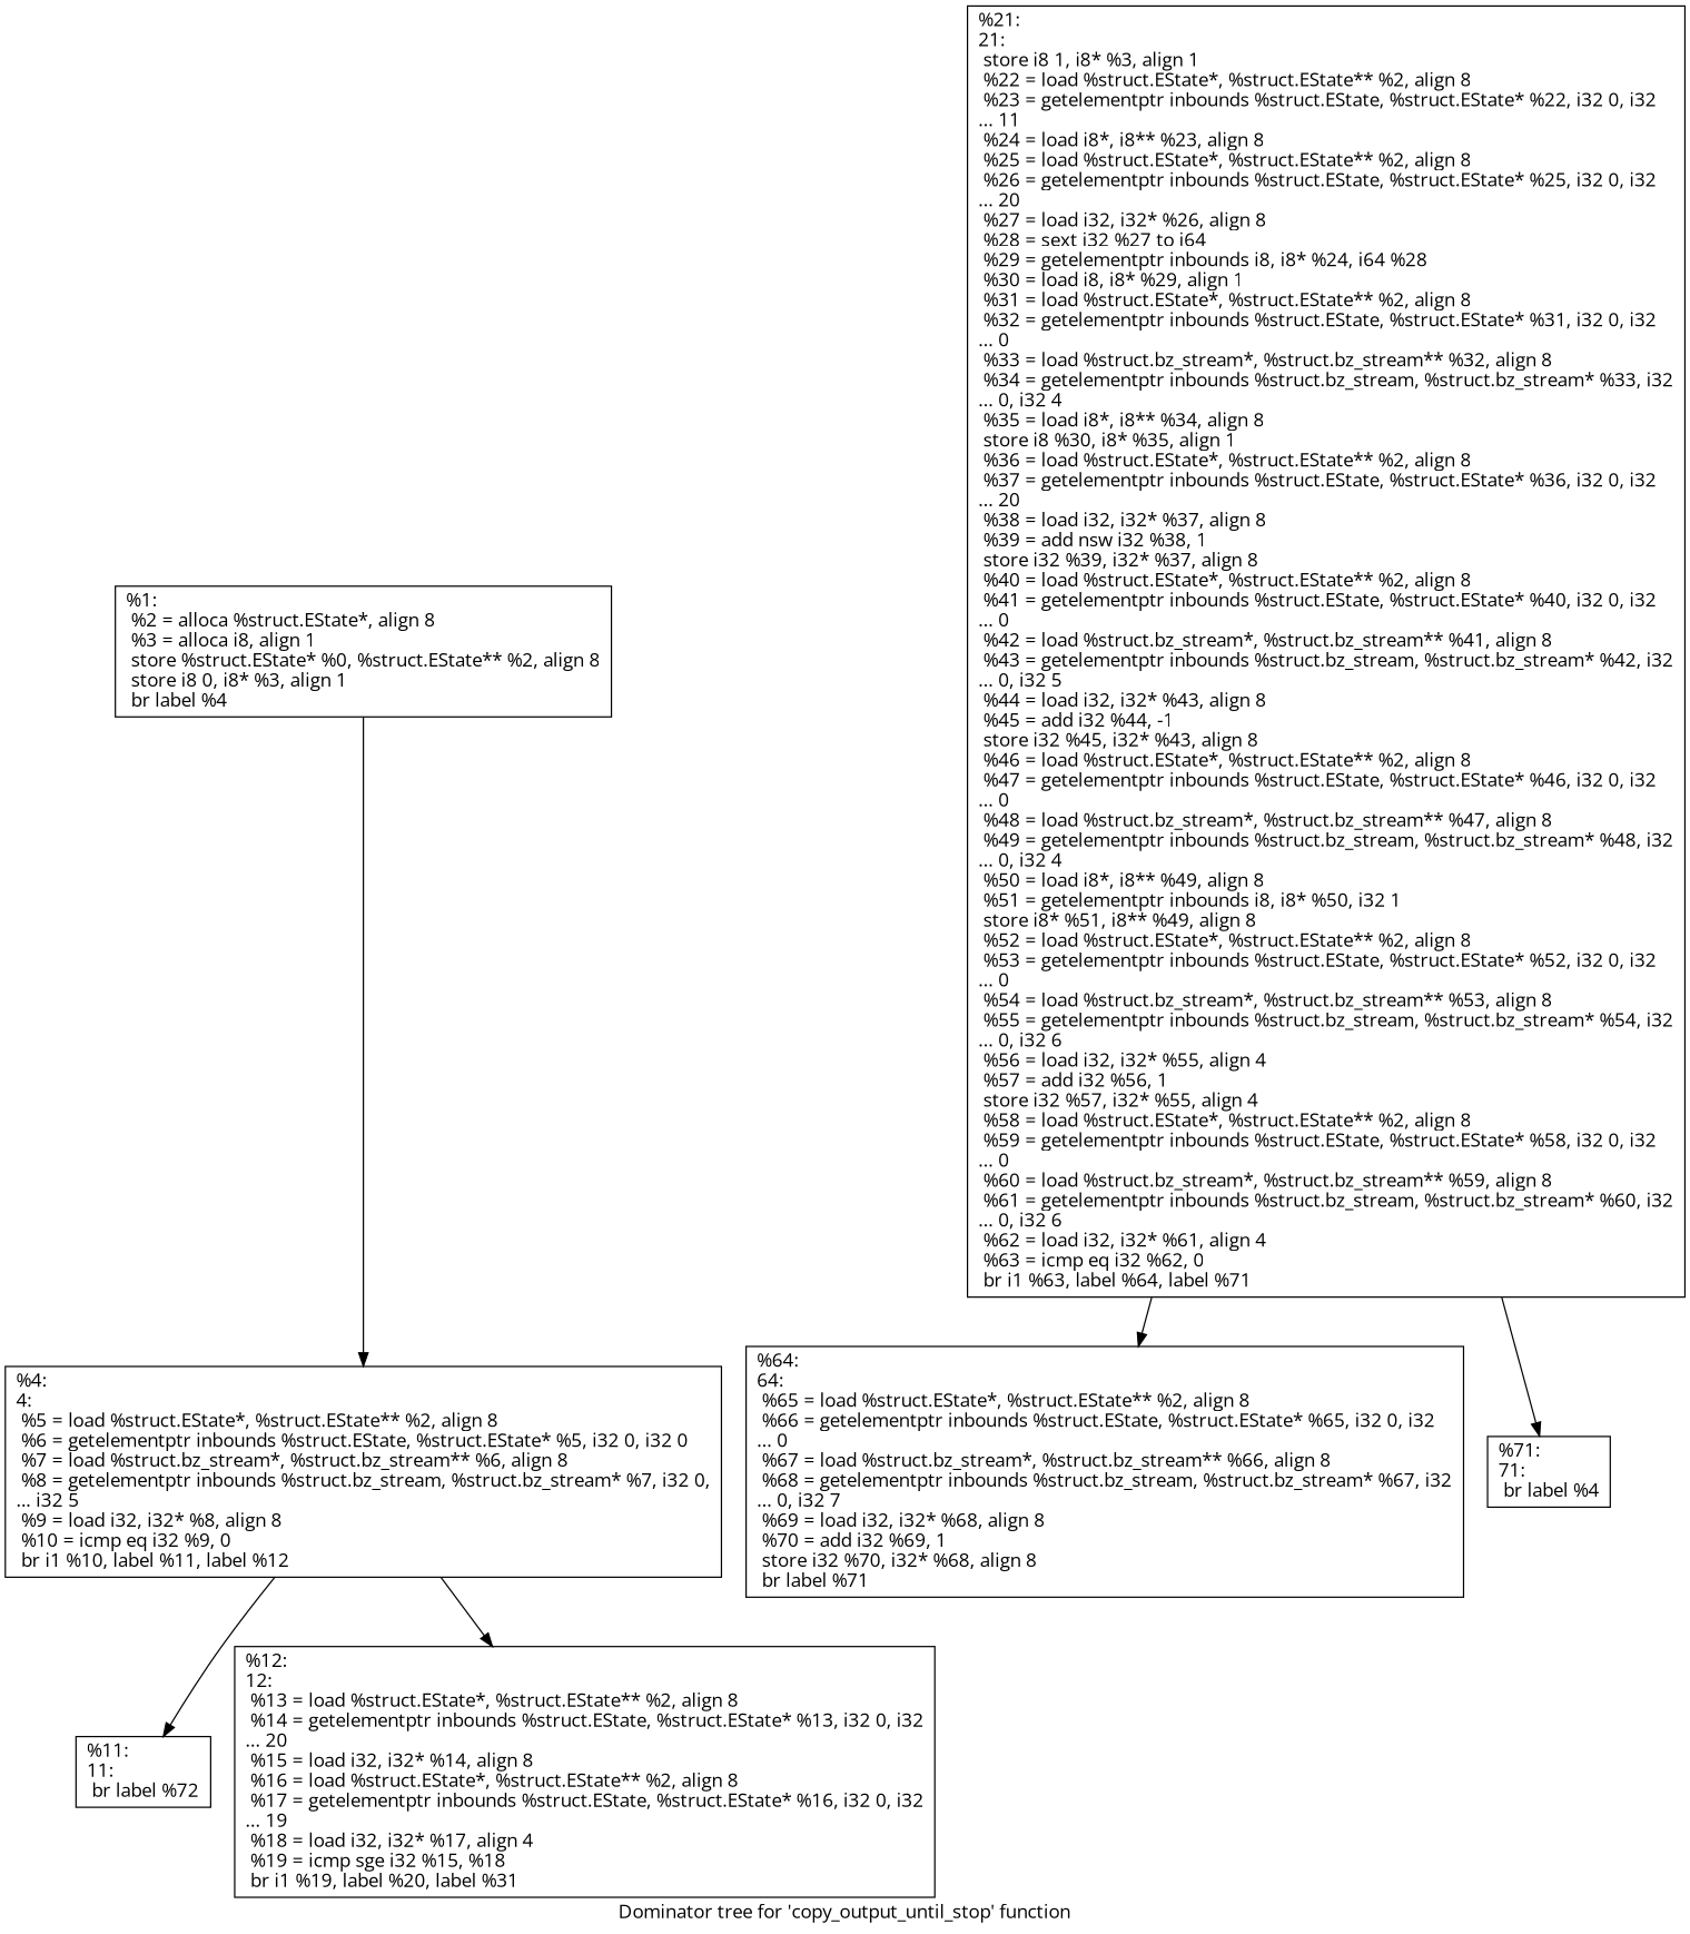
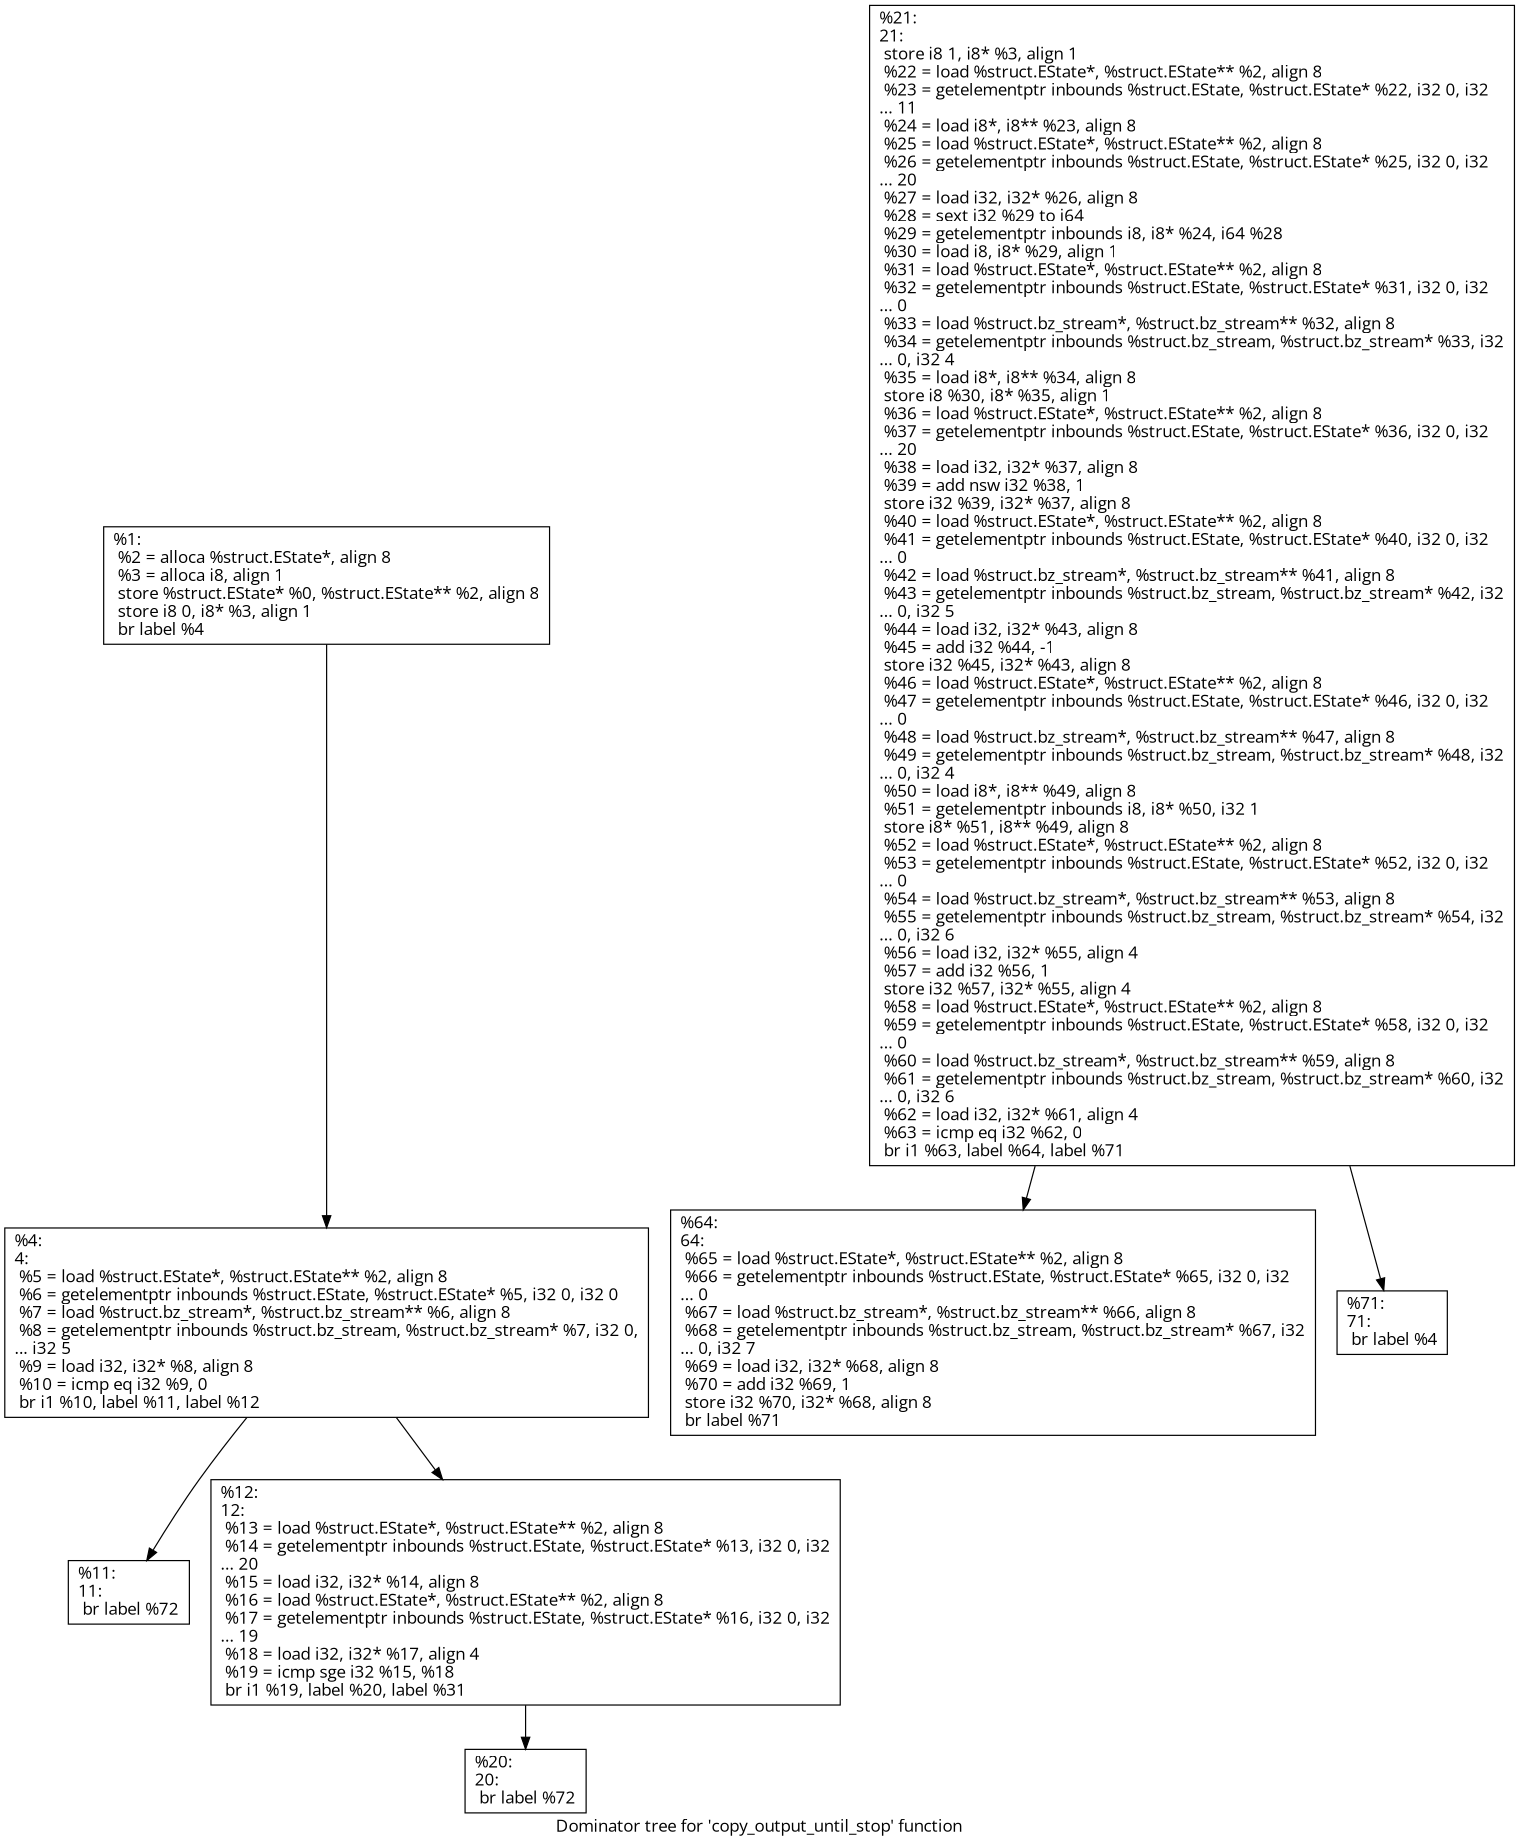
  digraph {
    fontname="Open Sans"
    label="Dominator tree for 'copy_output_until_stop' function"
    node [fontname="Open Sans" shape=record]
    edge [fontname="Open Sans"]
    n1 [label="{%1:\l  %2 = alloca %struct.EState*, align 8\l  %3 = alloca i8, align 1\l  store %struct.EState* %0, %struct.EState** %2, align 8\l  store i8 0, i8* %3, align 1\l  br label %4\l}"]
    n2 [label="{%4:\l4:                                                \l  %5 = load %struct.EState*, %struct.EState** %2, align 8\l  %6 = getelementptr inbounds %struct.EState, %struct.EState* %5, i32 0, i32 0\l  %7 = load %struct.bz_stream*, %struct.bz_stream** %6, align 8\l  %8 = getelementptr inbounds %struct.bz_stream, %struct.bz_stream* %7, i32 0,\l... i32 5\l  %9 = load i32, i32* %8, align 8\l  %10 = icmp eq i32 %9, 0\l  br i1 %10, label %11, label %12\l}"]
    n3 [label="{%11:\l11:                                               \l  br label %72\l}"]
    n4 [label="{%12:\l12:                                               \l  %13 = load %struct.EState*, %struct.EState** %2, align 8\l  %14 = getelementptr inbounds %struct.EState, %struct.EState* %13, i32 0, i32\l... 20\l  %15 = load i32, i32* %14, align 8\l  %16 = load %struct.EState*, %struct.EState** %2, align 8\l  %17 = getelementptr inbounds %struct.EState, %struct.EState* %16, i32 0, i32\l... 19\l  %18 = load i32, i32* %17, align 4\l  %19 = icmp sge i32 %15, %18\l  br i1 %19, label %20, label %31\l}"]
-   n6 [label="{%21:\l21:                                               \l  store i8 1, i8* %3, align 1\l  %22 = load %struct.EState*, %struct.EState** %2, align 8\l  %23 = getelementptr inbounds %struct.EState, %struct.EState* %22, i32 0, i32\l... 11\l  %24 = load i8*, i8** %23, align 8\l  %25 = load %struct.EState*, %struct.EState** %2, align 8\l  %26 = getelementptr inbounds %struct.EState, %struct.EState* %25, i32 0, i32\l... 20\l  %27 = load i32, i32* %26, align 8\l  %28 = sext i32 %27 to i64\l  %29 = getelementptr inbounds i8, i8* %24, i64 %28\l  %30 = load i8, i8* %29, align 1\l  %31 = load %struct.EState*, %struct.EState** %2, align 8\l  %32 = getelementptr inbounds %struct.EState, %struct.EState* %31, i32 0, i32\l... 0\l  %33 = load %struct.bz_stream*, %struct.bz_stream** %32, align 8\l  %34 = getelementptr inbounds %struct.bz_stream, %struct.bz_stream* %33, i32\l... 0, i32 4\l  %35 = load i8*, i8** %34, align 8\l  store i8 %30, i8* %35, align 1\l  %36 = load %struct.EState*, %struct.EState** %2, align 8\l  %37 = getelementptr inbounds %struct.EState, %struct.EState* %36, i32 0, i32\l... 20\l  %38 = load i32, i32* %37, align 8\l  %39 = add nsw i32 %38, 1\l  store i32 %39, i32* %37, align 8\l  %40 = load %struct.EState*, %struct.EState** %2, align 8\l  %41 = getelementptr inbounds %struct.EState, %struct.EState* %40, i32 0, i32\l... 0\l  %42 = load %struct.bz_stream*, %struct.bz_stream** %41, align 8\l  %43 = getelementptr inbounds %struct.bz_stream, %struct.bz_stream* %42, i32\l... 0, i32 5\l  %44 = load i32, i32* %43, align 8\l  %45 = add i32 %44, -1\l  store i32 %45, i32* %43, align 8\l  %46 = load %struct.EState*, %struct.EState** %2, align 8\l  %47 = getelementptr inbounds %struct.EState, %struct.EState* %46, i32 0, i32\l... 0\l  %48 = load %struct.bz_stream*, %struct.bz_stream** %47, align 8\l  %49 = getelementptr inbounds %struct.bz_stream, %struct.bz_stream* %48, i32\l... 0, i32 4\l  %50 = load i8*, i8** %49, align 8\l  %51 = getelementptr inbounds i8, i8* %50, i32 1\l  store i8* %51, i8** %49, align 8\l  %52 = load %struct.EState*, %struct.EState** %2, align 8\l  %53 = getelementptr inbounds %struct.EState, %struct.EState* %52, i32 0, i32\l... 0\l  %54 = load %struct.bz_stream*, %struct.bz_stream** %53, align 8\l  %55 = getelementptr inbounds %struct.bz_stream, %struct.bz_stream* %54, i32\l... 0, i32 6\l  %56 = load i32, i32* %55, align 4\l  %57 = add i32 %56, 1\l  store i32 %57, i32* %55, align 4\l  %58 = load %struct.EState*, %struct.EState** %2, align 8\l  %59 = getelementptr inbounds %struct.EState, %struct.EState* %58, i32 0, i32\l... 0\l  %60 = load %struct.bz_stream*, %struct.bz_stream** %59, align 8\l  %61 = getelementptr inbounds %struct.bz_stream, %struct.bz_stream* %60, i32\l... 0, i32 6\l  %62 = load i32, i32* %61, align 4\l  %63 = icmp eq i32 %62, 0\l  br i1 %63, label %64, label %71\l}"]
+   n5 [label="{%20:\l20:                                               \l  br label %72\l}"]
+   n6 [label="{%21:\l21:                                               \l  store i8 1, i8* %3, align 1\l  %22 = load %struct.EState*, %struct.EState** %2, align 8\l  %23 = getelementptr inbounds %struct.EState, %struct.EState* %22, i32 0, i32\l... 11\l  %24 = load i8*, i8** %23, align 8\l  %25 = load %struct.EState*, %struct.EState** %2, align 8\l  %26 = getelementptr inbounds %struct.EState, %struct.EState* %25, i32 0, i32\l... 20\l  %27 = load i32, i32* %26, align 8\l  %28 = sext i32 %29 to i64\l  %29 = getelementptr inbounds i8, i8* %24, i64 %28\l  %30 = load i8, i8* %29, align 1\l  %31 = load %struct.EState*, %struct.EState** %2, align 8\l  %32 = getelementptr inbounds %struct.EState, %struct.EState* %31, i32 0, i32\l... 0\l  %33 = load %struct.bz_stream*, %struct.bz_stream** %32, align 8\l  %34 = getelementptr inbounds %struct.bz_stream, %struct.bz_stream* %33, i32\l... 0, i32 4\l  %35 = load i8*, i8** %34, align 8\l  store i8 %30, i8* %35, align 1\l  %36 = load %struct.EState*, %struct.EState** %2, align 8\l  %37 = getelementptr inbounds %struct.EState, %struct.EState* %36, i32 0, i32\l... 20\l  %38 = load i32, i32* %37, align 8\l  %39 = add nsw i32 %38, 1\l  store i32 %39, i32* %37, align 8\l  %40 = load %struct.EState*, %struct.EState** %2, align 8\l  %41 = getelementptr inbounds %struct.EState, %struct.EState* %40, i32 0, i32\l... 0\l  %42 = load %struct.bz_stream*, %struct.bz_stream** %41, align 8\l  %43 = getelementptr inbounds %struct.bz_stream, %struct.bz_stream* %42, i32\l... 0, i32 5\l  %44 = load i32, i32* %43, align 8\l  %45 = add i32 %44, -1\l  store i32 %45, i32* %43, align 8\l  %46 = load %struct.EState*, %struct.EState** %2, align 8\l  %47 = getelementptr inbounds %struct.EState, %struct.EState* %46, i32 0, i32\l... 0\l  %48 = load %struct.bz_stream*, %struct.bz_stream** %47, align 8\l  %49 = getelementptr inbounds %struct.bz_stream, %struct.bz_stream* %48, i32\l... 0, i32 4\l  %50 = load i8*, i8** %49, align 8\l  %51 = getelementptr inbounds i8, i8* %50, i32 1\l  store i8* %51, i8** %49, align 8\l  %52 = load %struct.EState*, %struct.EState** %2, align 8\l  %53 = getelementptr inbounds %struct.EState, %struct.EState* %52, i32 0, i32\l... 0\l  %54 = load %struct.bz_stream*, %struct.bz_stream** %53, align 8\l  %55 = getelementptr inbounds %struct.bz_stream, %struct.bz_stream* %54, i32\l... 0, i32 6\l  %56 = load i32, i32* %55, align 4\l  %57 = add i32 %56, 1\l  store i32 %57, i32* %55, align 4\l  %58 = load %struct.EState*, %struct.EState** %2, align 8\l  %59 = getelementptr inbounds %struct.EState, %struct.EState* %58, i32 0, i32\l... 0\l  %60 = load %struct.bz_stream*, %struct.bz_stream** %59, align 8\l  %61 = getelementptr inbounds %struct.bz_stream, %struct.bz_stream* %60, i32\l... 0, i32 6\l  %62 = load i32, i32* %61, align 4\l  %63 = icmp eq i32 %62, 0\l  br i1 %63, label %64, label %71\l}"]
    n7 [label="{%64:\l64:                                               \l  %65 = load %struct.EState*, %struct.EState** %2, align 8\l  %66 = getelementptr inbounds %struct.EState, %struct.EState* %65, i32 0, i32\l... 0\l  %67 = load %struct.bz_stream*, %struct.bz_stream** %66, align 8\l  %68 = getelementptr inbounds %struct.bz_stream, %struct.bz_stream* %67, i32\l... 0, i32 7\l  %69 = load i32, i32* %68, align 8\l  %70 = add i32 %69, 1\l  store i32 %70, i32* %68, align 8\l  br label %71\l}"]
    n8 [label="{%71:\l71:                                               \l  br label %4\l}"]
    n1 -> n2
    n2 -> n3
    n2 -> n4
+   n4 -> n5
    n6 -> n7
    n6 -> n8
  }
